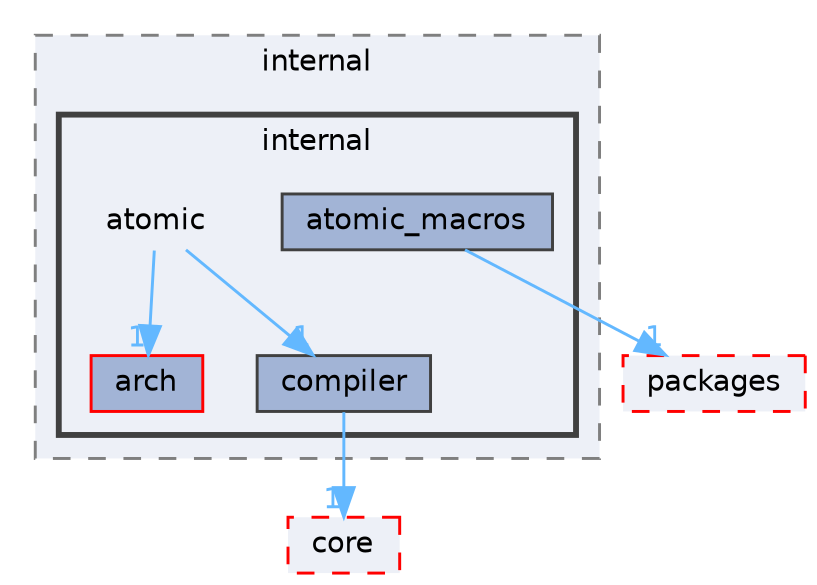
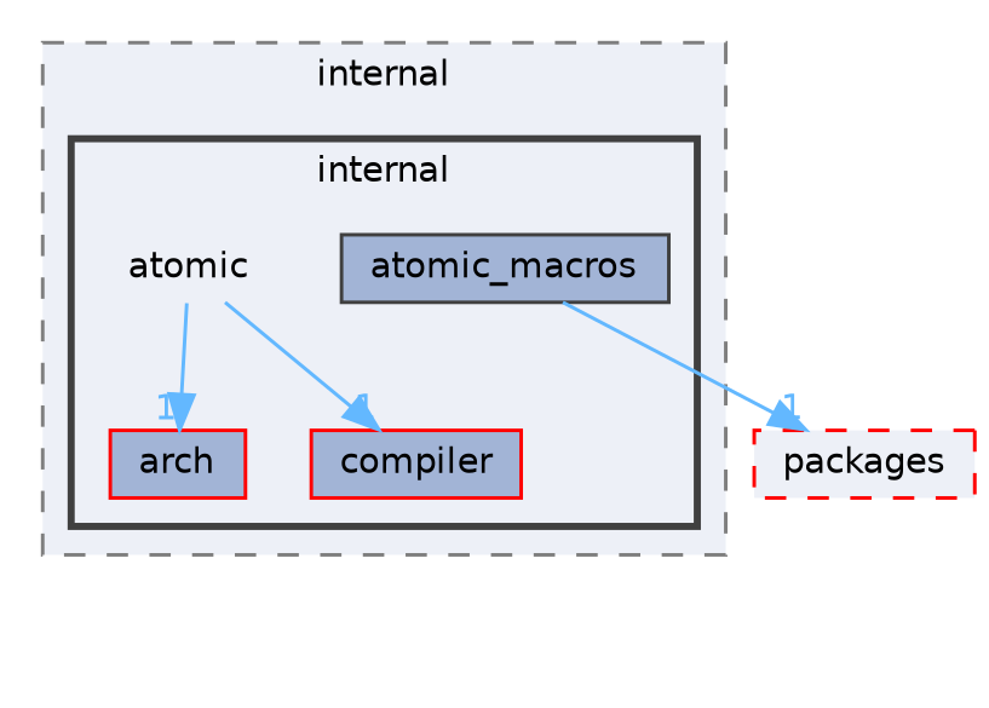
  digraph {
    compound=true
    node [fontname=Helvetica fontsize=10 shape=box color=red fillcolor="#a2b4d6" style=filled]
    edge [color=steelblue1 fontcolor=steelblue1 fontname=Helvetica fontsize=10 headlabel=1 labeldistance=1.5 labelfontname=Helvetica labelfontsize=10]
    n1 [height=0.2 label=atomic shape=plaintext width=0.4 color="" fillcolor="" style=""]
    n2 [height=0.2 label=arch width=0.4]
    n3 [color=grey25 height=0.2 label=atomic_macros width=0.4]
-   n4 [color=grey25 height=0.2 label=compiler width=0.4]
+   n4 [height=0.2 label=compiler width=0.4]
    n5 [fillcolor="#edf0f7" height=0.2 label=packages style="filled,dashed" width=0.4]
-   n6 [fillcolor="#edf0f7" height=0.2 label=core style="filled,dashed" width=0.4]
    subgraph cluster_1 {
      bgcolor="#edf0f7"
      fontname=Helvetica
      fontsize=10
      label=internal
      pencolor=grey50
      style="filled,dashed"
      subgraph cluster_2 {
        bgcolor="#edf0f7"
        fontname=Helvetica
        fontsize=10
        label=internal
        pencolor=grey25
        style="filled,bold"
        n1
        n2
        n3
        n4
      }
    }
    n1 -> n2
    n1 -> n4
    n3 -> n5
-   n4 -> n6
  }
